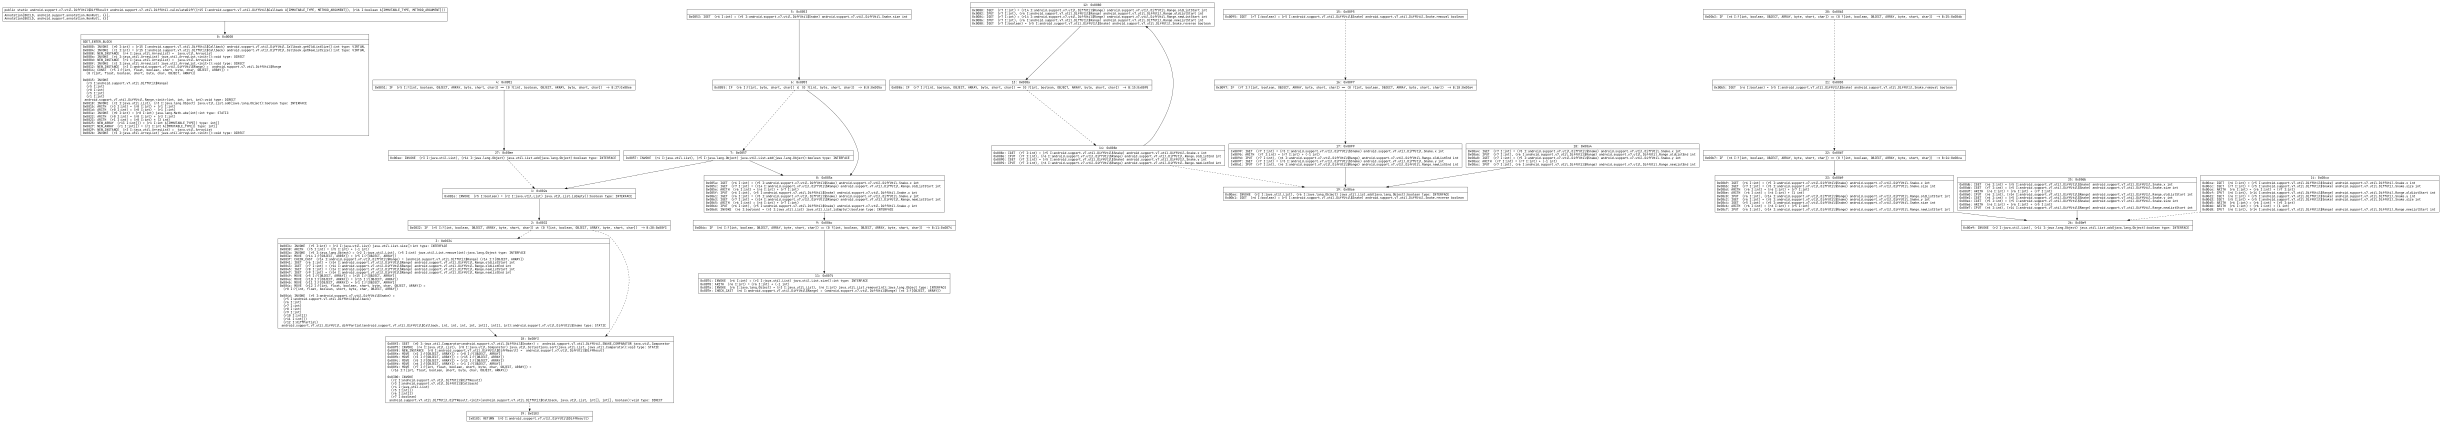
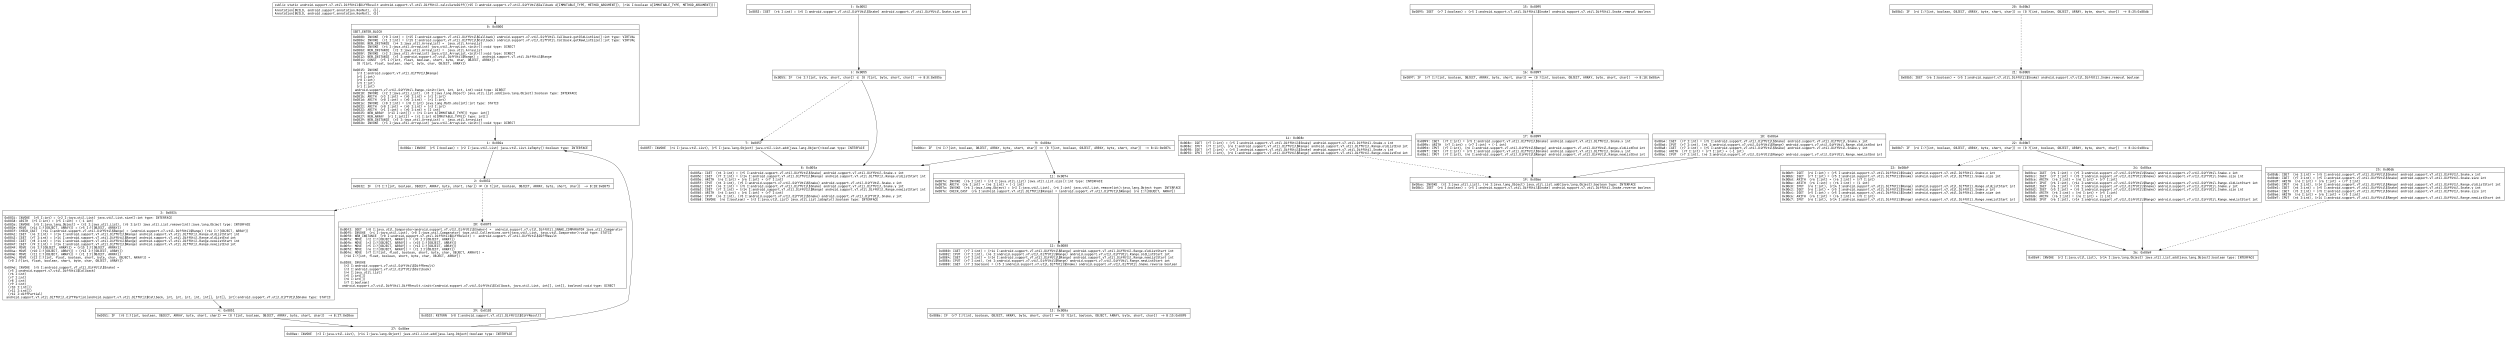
  digraph {
    fontname="JetBrains Mono"
    node [fontname="JetBrains Mono" shape=record]
    edge [fontname="JetBrains Mono"]
    n1 [label="{0\:\ 0x0000|SGET_ENTER_BLOCK\l|0x0000: INVOKE  (r0 I:int) = (r15 I:android.support.v7.util.DiffUtil$Callback) android.support.v7.util.DiffUtil.Callback.getOldListSize():int type: VIRTUAL \l0x0004: INVOKE  (r1 I:int) = (r15 I:android.support.v7.util.DiffUtil$Callback) android.support.v7.util.DiffUtil.Callback.getNewListSize():int type: VIRTUAL \l0x0008: NEW_INSTANCE  (r4 I:java.util.ArrayList) =  java.util.ArrayList \l0x000a: INVOKE  (r4 I:java.util.ArrayList) java.util.ArrayList.\<init\>():void type: DIRECT \l0x000d: NEW_INSTANCE  (r2 I:java.util.ArrayList) =  java.util.ArrayList \l0x000f: INVOKE  (r2 I:java.util.ArrayList) java.util.ArrayList.\<init\>():void type: DIRECT \l0x0012: NEW_INSTANCE  (r3 I:android.support.v7.util.DiffUtil$Range) =  android.support.v7.util.DiffUtil$Range \l0x0014: CONST  (r5 I:?[int, float, boolean, short, byte, char, OBJECT, ARRAY]) = \l  (0 ?[int, float, boolean, short, byte, char, OBJECT, ARRAY])\l \l0x0015: INVOKE  \l  (r3 I:android.support.v7.util.DiffUtil$Range)\l  (r5 I:int)\l  (r0 I:int)\l  (r5 I:int)\l  (r1 I:int)\l android.support.v7.util.DiffUtil.Range.\<init\>(int, int, int, int):void type: DIRECT \l0x0018: INVOKE  (r2 I:java.util.List), (r3 I:java.lang.Object) java.util.List.add(java.lang.Object):boolean type: INTERFACE \l0x001b: ARITH  (r3 I:int) = (r0 I:int) + (r1 I:int) \l0x001d: ARITH  (r0 I:int) = (r0 I:int) \- (r1 I:int) \l0x001e: INVOKE  (r0 I:int) = (r0 I:int) java.lang.Math.abs(int):int type: STATIC \l0x0022: ARITH  (r0 I:int) = (r0 I:int) + (r3 I:int) \l0x0023: ARITH  (r1 I:int) = (r0 I:int) * (2 int) \l0x0025: NEW_ARRAY  (r13 I:int[]) = (r1 I:int A[IMMUTABLE_TYPE]) type: int[] \l0x0027: NEW_ARRAY  (r1 I:int[]) = (r1 I:int A[IMMUTABLE_TYPE]) type: int[] \l0x0029: NEW_INSTANCE  (r3 I:java.util.ArrayList) =  java.util.ArrayList \l0x002b: INVOKE  (r3 I:java.util.ArrayList) java.util.ArrayList.\<init\>():void type: DIRECT \l}"]
    n2 [label="{1\:\ 0x002e|0x002e: INVOKE  (r5 I:boolean) = (r2 I:java.util.List) java.util.List.isEmpty():boolean type: INTERFACE \l}"]
    n3 [label="{2\:\ 0x0032|0x0032: IF  (r5 I:?[int, boolean, OBJECT, ARRAY, byte, short, char]) != (0 ?[int, boolean, OBJECT, ARRAY, byte, short, char])  \-\> B:28:0x00f3 \l}"]
    n4 [label="{3\:\ 0x0034|0x0034: INVOKE  (r5 I:int) = (r2 I:java.util.List) java.util.List.size():int type: INTERFACE \l0x0038: ARITH  (r5 I:int) = (r5 I:int) + (\-1 int) \l0x003a: INVOKE  (r5 I:java.lang.Object) = (r2 I:java.util.List), (r5 I:int) java.util.List.remove(int):java.lang.Object type: INTERFACE \l0x003e: MOVE  (r14 I:?[OBJECT, ARRAY]) = (r5 I:?[OBJECT, ARRAY]) \l0x003f: CHECK_CAST  (r14 I:android.support.v7.util.DiffUtil$Range) = (android.support.v7.util.DiffUtil$Range) (r14 I:?[OBJECT, ARRAY]) \l0x0041: IGET  (r6 I:int) = (r14 I:android.support.v7.util.DiffUtil$Range) android.support.v7.util.DiffUtil.Range.oldListStart int \l0x0043: IGET  (r7 I:int) = (r14 I:android.support.v7.util.DiffUtil$Range) android.support.v7.util.DiffUtil.Range.oldListEnd int \l0x0045: IGET  (r8 I:int) = (r14 I:android.support.v7.util.DiffUtil$Range) android.support.v7.util.DiffUtil.Range.newListStart int \l0x0047: IGET  (r9 I:int) = (r14 I:android.support.v7.util.DiffUtil$Range) android.support.v7.util.DiffUtil.Range.newListEnd int \l0x0049: MOVE  (r5 I:?[OBJECT, ARRAY]) = (r15 I:?[OBJECT, ARRAY]) \l0x004a: MOVE  (r10 I:?[OBJECT, ARRAY]) = (r13 I:?[OBJECT, ARRAY]) \l0x004b: MOVE  (r11 I:?[OBJECT, ARRAY]) = (r1 I:?[OBJECT, ARRAY]) \l0x004c: MOVE  (r12 I:?[int, float, boolean, short, byte, char, OBJECT, ARRAY]) = \l  (r0 I:?[int, float, boolean, short, byte, char, OBJECT, ARRAY])\l \l0x004d: INVOKE  (r5 I:android.support.v7.util.DiffUtil$Snake) = \l  (r5 I:android.support.v7.util.DiffUtil$Callback)\l  (r6 I:int)\l  (r7 I:int)\l  (r8 I:int)\l  (r9 I:int)\l  (r10 I:int[])\l  (r11 I:int[])\l  (r12 I:diffPartial)\l android.support.v7.util.DiffUtil.diffPartial(android.support.v7.util.DiffUtil$Callback, int, int, int, int, int[], int[], int):android.support.v7.util.DiffUtil$Snake type: STATIC \l}"]
    n5 [label="{28\:\ 0x00f3|0x00f3: SGET  (r0 I:java.util.Comparator\<android.support.v7.util.DiffUtil$Snake\>) =  android.support.v7.util.DiffUtil.SNAKE_COMPARATOR java.util.Comparator \l0x00f5: INVOKE  (r4 I:java.util.List), (r0 I:java.util.Comparator) java.util.Collections.sort(java.util.List, java.util.Comparator):void type: STATIC \l0x00f8: NEW_INSTANCE  (r0 I:android.support.v7.util.DiffUtil$DiffResult) =  android.support.v7.util.DiffUtil$DiffResult \l0x00fa: MOVE  (r2 I:?[OBJECT, ARRAY]) = (r0 I:?[OBJECT, ARRAY]) \l0x00fb: MOVE  (r3 I:?[OBJECT, ARRAY]) = (r15 I:?[OBJECT, ARRAY]) \l0x00fc: MOVE  (r5 I:?[OBJECT, ARRAY]) = (r13 I:?[OBJECT, ARRAY]) \l0x00fd: MOVE  (r6 I:?[OBJECT, ARRAY]) = (r1 I:?[OBJECT, ARRAY]) \l0x00fe: MOVE  (r7 I:?[int, float, boolean, short, byte, char, OBJECT, ARRAY]) = \l  (r16 I:?[int, float, boolean, short, byte, char, OBJECT, ARRAY])\l \l0x0300: INVOKE  \l  (r2 I:android.support.v7.util.DiffUtil$DiffResult)\l  (r3 I:android.support.v7.util.DiffUtil$Callback)\l  (r4 I:java.util.List)\l  (r5 I:int[])\l  (r6 I:int[])\l  (r7 I:boolean)\l android.support.v7.util.DiffUtil.DiffResult.\<init\>(android.support.v7.util.DiffUtil$Callback, java.util.List, int[], int[], boolean):void type: DIRECT \l}"]
    n6 [label="{4\:\ 0x0051|0x0051: IF  (r5 I:?[int, boolean, OBJECT, ARRAY, byte, short, char]) == (0 ?[int, boolean, OBJECT, ARRAY, byte, short, char])  \-\> B:27:0x00ee \l}"]
    n7 [label="{29\:\ 0x0103|0x0103: RETURN  (r0 I:android.support.v7.util.DiffUtil$DiffResult) \l}"]
    n8 [label="{27\:\ 0x00ee|0x00ee: INVOKE  (r3 I:java.util.List), (r14 I:java.lang.Object) java.util.List.add(java.lang.Object):boolean type: INTERFACE \l}"]
    n9 [label="{5\:\ 0x0053|0x0053: IGET  (r6 I:int) = (r5 I:android.support.v7.util.DiffUtil$Snake) android.support.v7.util.DiffUtil.Snake.size int \l}"]
    n10 [label="{6\:\ 0x0055|0x0055: IF  (r6 I:?[int, byte, short, char]) \<= (0 ?[int, byte, short, char])  \-\> B:8:0x005a \l}"]
    n11 [label="{7\:\ 0x0057|0x0057: INVOKE  (r4 I:java.util.List), (r5 I:java.lang.Object) java.util.List.add(java.lang.Object):boolean type: INTERFACE \l}"]
    n12 [label="{8\:\ 0x005a|0x005a: IGET  (r6 I:int) = (r5 I:android.support.v7.util.DiffUtil$Snake) android.support.v7.util.DiffUtil.Snake.x int \l0x005c: IGET  (r7 I:int) = (r14 I:android.support.v7.util.DiffUtil$Range) android.support.v7.util.DiffUtil.Range.oldListStart int \l0x005e: ARITH  (r6 I:int) = (r6 I:int) + (r7 I:int) \l0x005f: IPUT  (r6 I:int), (r5 I:android.support.v7.util.DiffUtil$Snake) android.support.v7.util.DiffUtil.Snake.x int \l0x0061: IGET  (r6 I:int) = (r5 I:android.support.v7.util.DiffUtil$Snake) android.support.v7.util.DiffUtil.Snake.y int \l0x0063: IGET  (r7 I:int) = (r14 I:android.support.v7.util.DiffUtil$Range) android.support.v7.util.DiffUtil.Range.newListStart int \l0x0065: ARITH  (r6 I:int) = (r6 I:int) + (r7 I:int) \l0x0066: IPUT  (r6 I:int), (r5 I:android.support.v7.util.DiffUtil$Snake) android.support.v7.util.DiffUtil.Snake.y int \l0x0068: INVOKE  (r6 I:boolean) = (r3 I:java.util.List) java.util.List.isEmpty():boolean type: INTERFACE \l}"]
    n13 [label="{9\:\ 0x006c|0x006c: IF  (r6 I:?[int, boolean, OBJECT, ARRAY, byte, short, char]) == (0 ?[int, boolean, OBJECT, ARRAY, byte, short, char])  \-\> B:11:0x0074 \l}"]
    n14 [label="{11\:\ 0x0074|0x0074: INVOKE  (r6 I:int) = (r3 I:java.util.List) java.util.List.size():int type: INTERFACE \l0x0078: ARITH  (r6 I:int) = (r6 I:int) + (\-1 int) \l0x007a: INVOKE  (r6 I:java.lang.Object) = (r3 I:java.util.List), (r6 I:int) java.util.List.remove(int):java.lang.Object type: INTERFACE \l0x007e: CHECK_CAST  (r6 I:android.support.v7.util.DiffUtil$Range) = (android.support.v7.util.DiffUtil$Range) (r6 I:?[OBJECT, ARRAY]) \l}"]
    n15 [label="{12\:\ 0x0080|0x0080: IGET  (r7 I:int) = (r14 I:android.support.v7.util.DiffUtil$Range) android.support.v7.util.DiffUtil.Range.oldListStart int \l0x0082: IPUT  (r7 I:int), (r6 I:android.support.v7.util.DiffUtil$Range) android.support.v7.util.DiffUtil.Range.oldListStart int \l0x0084: IGET  (r7 I:int) = (r14 I:android.support.v7.util.DiffUtil$Range) android.support.v7.util.DiffUtil.Range.newListStart int \l0x0086: IPUT  (r7 I:int), (r6 I:android.support.v7.util.DiffUtil$Range) android.support.v7.util.DiffUtil.Range.newListStart int \l0x0088: IGET  (r7 I:boolean) = (r5 I:android.support.v7.util.DiffUtil$Snake) android.support.v7.util.DiffUtil.Snake.reverse boolean \l}"]
    n16 [label="{13\:\ 0x008a|0x008a: IF  (r7 I:?[int, boolean, OBJECT, ARRAY, byte, short, char]) == (0 ?[int, boolean, OBJECT, ARRAY, byte, short, char])  \-\> B:15:0x0095 \l}"]
    n17 [label="{14\:\ 0x008c|0x008c: IGET  (r7 I:int) = (r5 I:android.support.v7.util.DiffUtil$Snake) android.support.v7.util.DiffUtil.Snake.x int \l0x008e: IPUT  (r7 I:int), (r6 I:android.support.v7.util.DiffUtil$Range) android.support.v7.util.DiffUtil.Range.oldListEnd int \l0x0090: IGET  (r7 I:int) = (r5 I:android.support.v7.util.DiffUtil$Snake) android.support.v7.util.DiffUtil.Snake.y int \l0x0092: IPUT  (r7 I:int), (r6 I:android.support.v7.util.DiffUtil$Range) android.support.v7.util.DiffUtil.Range.newListEnd int \l}"]
    n18 [label="{19\:\ 0x00ae|0x00ae: INVOKE  (r2 I:java.util.List), (r6 I:java.lang.Object) java.util.List.add(java.lang.Object):boolean type: INTERFACE \l0x00b1: IGET  (r6 I:boolean) = (r5 I:android.support.v7.util.DiffUtil$Snake) android.support.v7.util.DiffUtil.Snake.reverse boolean \l}"]
    n19 [label="{15\:\ 0x0095|0x0095: IGET  (r7 I:boolean) = (r5 I:android.support.v7.util.DiffUtil$Snake) android.support.v7.util.DiffUtil.Snake.removal boolean \l}"]
    n20 [label="{16\:\ 0x0097|0x0097: IF  (r7 I:?[int, boolean, OBJECT, ARRAY, byte, short, char]) == (0 ?[int, boolean, OBJECT, ARRAY, byte, short, char])  \-\> B:18:0x00a4 \l}"]
    n21 [label="{17\:\ 0x0099|0x0099: IGET  (r7 I:int) = (r5 I:android.support.v7.util.DiffUtil$Snake) android.support.v7.util.DiffUtil.Snake.x int \l0x009b: ARITH  (r7 I:int) = (r7 I:int) + (\-1 int) \l0x009d: IPUT  (r7 I:int), (r6 I:android.support.v7.util.DiffUtil$Range) android.support.v7.util.DiffUtil.Range.oldListEnd int \l0x009f: IGET  (r7 I:int) = (r5 I:android.support.v7.util.DiffUtil$Snake) android.support.v7.util.DiffUtil.Snake.y int \l0x00a1: IPUT  (r7 I:int), (r6 I:android.support.v7.util.DiffUtil$Range) android.support.v7.util.DiffUtil.Range.newListEnd int \l}"]
    n22 [label="{18\:\ 0x00a4|0x00a4: IGET  (r7 I:int) = (r5 I:android.support.v7.util.DiffUtil$Snake) android.support.v7.util.DiffUtil.Snake.x int \l0x00a6: IPUT  (r7 I:int), (r6 I:android.support.v7.util.DiffUtil$Range) android.support.v7.util.DiffUtil.Range.oldListEnd int \l0x00a8: IGET  (r7 I:int) = (r5 I:android.support.v7.util.DiffUtil$Snake) android.support.v7.util.DiffUtil.Snake.y int \l0x00aa: ARITH  (r7 I:int) = (r7 I:int) + (\-1 int) \l0x00ac: IPUT  (r7 I:int), (r6 I:android.support.v7.util.DiffUtil$Range) android.support.v7.util.DiffUtil.Range.newListEnd int \l}"]
    n23 [label="{20\:\ 0x00b3|0x00b3: IF  (r6 I:?[int, boolean, OBJECT, ARRAY, byte, short, char]) == (0 ?[int, boolean, OBJECT, ARRAY, byte, short, char])  \-\> B:25:0x00db \l}"]
    n24 [label="{21\:\ 0x00b5|0x00b5: IGET  (r6 I:boolean) = (r5 I:android.support.v7.util.DiffUtil$Snake) android.support.v7.util.DiffUtil.Snake.removal boolean \l}"]
    n25 [label="{22\:\ 0x00b7|0x00b7: IF  (r6 I:?[int, boolean, OBJECT, ARRAY, byte, short, char]) == (0 ?[int, boolean, OBJECT, ARRAY, byte, short, char])  \-\> B:24:0x00ca \l}"]
    n26 [label="{25\:\ 0x00db|0x00db: IGET  (r6 I:int) = (r5 I:android.support.v7.util.DiffUtil$Snake) android.support.v7.util.DiffUtil.Snake.x int \l0x00dd: IGET  (r7 I:int) = (r5 I:android.support.v7.util.DiffUtil$Snake) android.support.v7.util.DiffUtil.Snake.size int \l0x00df: ARITH  (r6 I:int) = (r6 I:int) + (r7 I:int) \l0x00e0: IPUT  (r6 I:int), (r14 I:android.support.v7.util.DiffUtil$Range) android.support.v7.util.DiffUtil.Range.oldListStart int \l0x00e2: IGET  (r6 I:int) = (r5 I:android.support.v7.util.DiffUtil$Snake) android.support.v7.util.DiffUtil.Snake.y int \l0x00e4: IGET  (r5 I:int) = (r5 I:android.support.v7.util.DiffUtil$Snake) android.support.v7.util.DiffUtil.Snake.size int \l0x00e6: ARITH  (r6 I:int) = (r6 I:int) + (r5 I:int) \l0x00e7: IPUT  (r6 I:int), (r14 I:android.support.v7.util.DiffUtil$Range) android.support.v7.util.DiffUtil.Range.newListStart int \l}"]
    n27 [label="{26\:\ 0x00e9|0x00e9: INVOKE  (r2 I:java.util.List), (r14 I:java.lang.Object) java.util.List.add(java.lang.Object):boolean type: INTERFACE \l}"]
    n28 [label="{23\:\ 0x00b9|0x00b9: IGET  (r6 I:int) = (r5 I:android.support.v7.util.DiffUtil$Snake) android.support.v7.util.DiffUtil.Snake.x int \l0x00bb: IGET  (r7 I:int) = (r5 I:android.support.v7.util.DiffUtil$Snake) android.support.v7.util.DiffUtil.Snake.size int \l0x00bd: ARITH  (r6 I:int) = (r6 I:int) + (r7 I:int) \l0x00be: ARITH  (r6 I:int) = (r6 I:int) + (1 int) \l0x00c0: IPUT  (r6 I:int), (r14 I:android.support.v7.util.DiffUtil$Range) android.support.v7.util.DiffUtil.Range.oldListStart int \l0x00c2: IGET  (r6 I:int) = (r5 I:android.support.v7.util.DiffUtil$Snake) android.support.v7.util.DiffUtil.Snake.y int \l0x00c4: IGET  (r5 I:int) = (r5 I:android.support.v7.util.DiffUtil$Snake) android.support.v7.util.DiffUtil.Snake.size int \l0x00c6: ARITH  (r6 I:int) = (r6 I:int) + (r5 I:int) \l0x00c7: IPUT  (r6 I:int), (r14 I:android.support.v7.util.DiffUtil$Range) android.support.v7.util.DiffUtil.Range.newListStart int \l}"]
    n29 [label="{24\:\ 0x00ca|0x00ca: IGET  (r6 I:int) = (r5 I:android.support.v7.util.DiffUtil$Snake) android.support.v7.util.DiffUtil.Snake.x int \l0x00cc: IGET  (r7 I:int) = (r5 I:android.support.v7.util.DiffUtil$Snake) android.support.v7.util.DiffUtil.Snake.size int \l0x00ce: ARITH  (r6 I:int) = (r6 I:int) + (r7 I:int) \l0x00cf: IPUT  (r6 I:int), (r14 I:android.support.v7.util.DiffUtil$Range) android.support.v7.util.DiffUtil.Range.oldListStart int \l0x00d1: IGET  (r6 I:int) = (r5 I:android.support.v7.util.DiffUtil$Snake) android.support.v7.util.DiffUtil.Snake.y int \l0x00d3: IGET  (r5 I:int) = (r5 I:android.support.v7.util.DiffUtil$Snake) android.support.v7.util.DiffUtil.Snake.size int \l0x00d5: ARITH  (r6 I:int) = (r6 I:int) + (r5 I:int) \l0x00d6: ARITH  (r6 I:int) = (r6 I:int) + (1 int) \l0x00d8: IPUT  (r6 I:int), (r14 I:android.support.v7.util.DiffUtil$Range) android.support.v7.util.DiffUtil.Range.newListStart int \l}"]
    n30 [label="{public static android.support.v7.util.DiffUtil$DiffResult android.support.v7.util.DiffUtil.calculateDiff((r15 I:android.support.v7.util.DiffUtil$Callback A[IMMUTABLE_TYPE, METHOD_ARGUMENT]), (r16 I:boolean A[IMMUTABLE_TYPE, METHOD_ARGUMENT]))  | Annotation[BUILD, android.support.annotation.NonNull, \{\}], \lAnnotation[BUILD, android.support.annotation.NonNull, \{\}]\l}"]
-   n11 -> n2
+   n1 -> n2
    n2 -> n3
    n3 -> n4 [style=dashed]
    n3 -> n5 [style=dashed]
-   n4 -> n5
-   n5 -> n7 [style=dashed]
+   n4 -> n6
+   n5 -> n7
    n6 -> n8
-   n8 -> n2 [style=dashed]
+   n8 -> n2
    n9 -> n10
    n10 -> n11 [style=dashed]
    n10 -> n12
    n11 -> n12
-   n12 -> n13
+   n13 -> n12
    n13 -> n14
-   n17 -> n15
+   n14 -> n15
    n15 -> n16
-   n16 -> n17 [style=dashed]
    n17 -> n18 [style=dashed]
-   n19 -> n20 [style=dashed]
+   n19 -> n20
    n20 -> n21 [style=dashed]
    n21 -> n18
    n22 -> n18
    n23 -> n24 [style=dashed]
-   n24 -> n25 [style=dashed]
-   n25 -> n28 [style=solid]
-   n26 -> n27
+   n24 -> n25
+   n25 -> n28 [style=dashed]
+   n25 -> n29
+   n26 -> n27 [style=dashed]
    n28 -> n27
-   n29 -> n27 [style=dashed]
+   n29 -> n27
    n30 -> n1
  }
